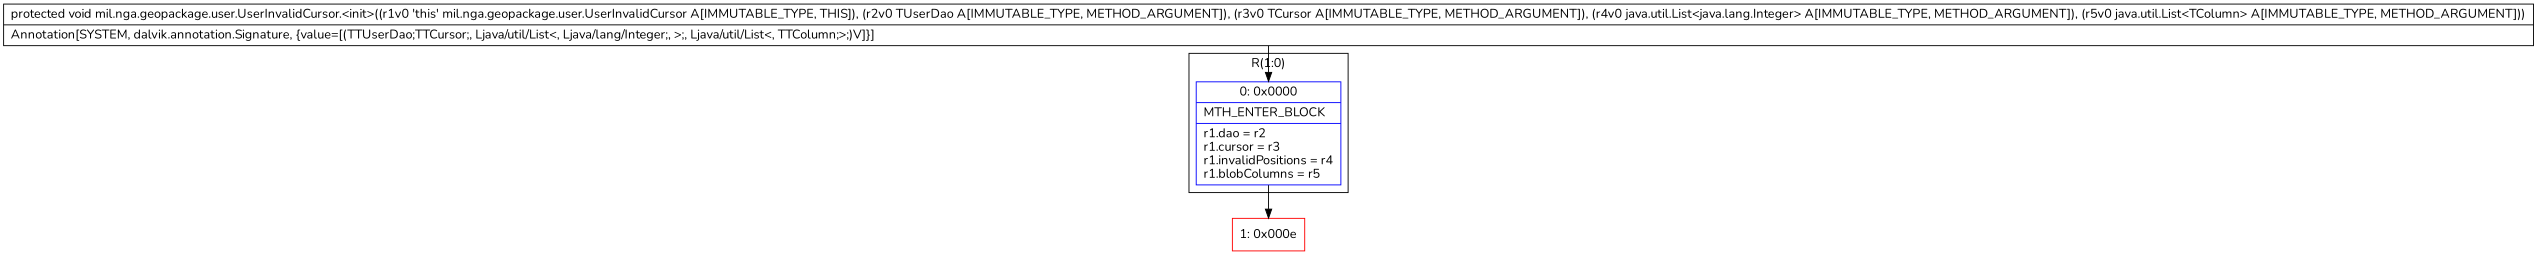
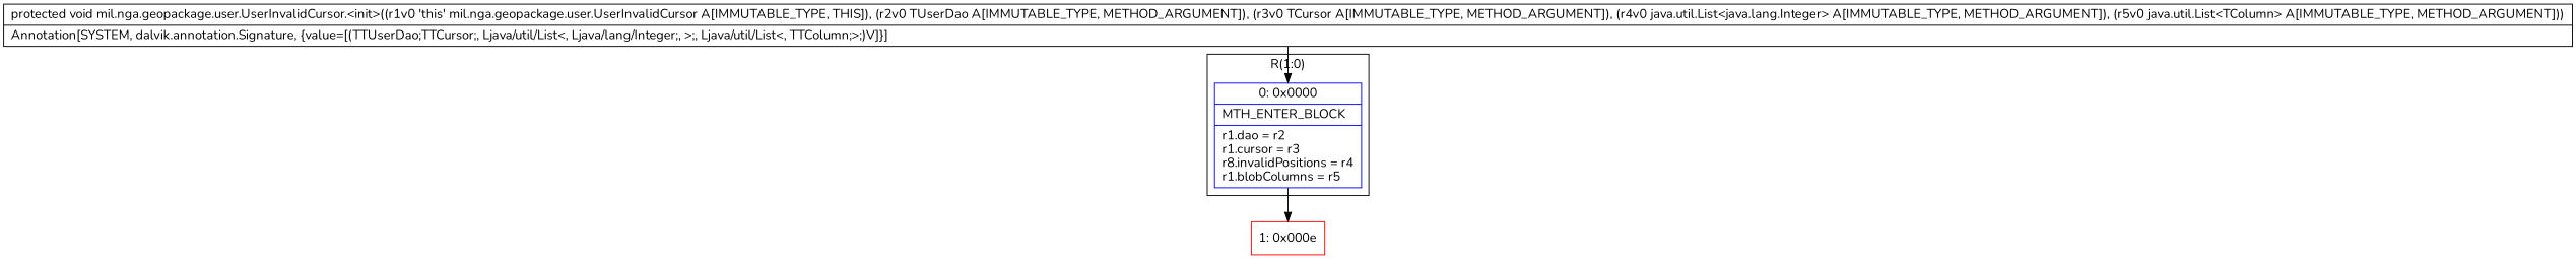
  digraph {
    fontname=Nunito
    node [shape=record fontname=Nunito]
    edge [fontname=Nunito]
-   n1 [color=blue label="{0\:\ 0x0000|MTH_ENTER_BLOCK\l|r1.dao = r2\lr1.cursor = r3\lr1.invalidPositions = r4\lr1.blobColumns = r5\l}"]
+   n1 [color=blue label="{0\:\ 0x0000|MTH_ENTER_BLOCK\l|r1.dao = r2\lr1.cursor = r3\lr8.invalidPositions = r4\lr1.blobColumns = r5\l}"]
    n2 [color=red label="{1\:\ 0x000e}"]
    n3 [label="{protected void mil.nga.geopackage.user.UserInvalidCursor.\<init\>((r1v0 'this' mil.nga.geopackage.user.UserInvalidCursor A[IMMUTABLE_TYPE, THIS]), (r2v0 TUserDao A[IMMUTABLE_TYPE, METHOD_ARGUMENT]), (r3v0 TCursor A[IMMUTABLE_TYPE, METHOD_ARGUMENT]), (r4v0 java.util.List\<java.lang.Integer\> A[IMMUTABLE_TYPE, METHOD_ARGUMENT]), (r5v0 java.util.List\<TColumn\> A[IMMUTABLE_TYPE, METHOD_ARGUMENT]))  | Annotation[SYSTEM, dalvik.annotation.Signature, \{value=[(TTUserDao;TTCursor;, Ljava\/util\/List\<, Ljava\/lang\/Integer;, \>;, Ljava\/util\/List\<, TTColumn;\>;)V]\}]\l}"]
    subgraph cluster_1 {
      label="R(1:0)"
      n1
    }
    n1 -> n2
    n3 -> n1
  }
